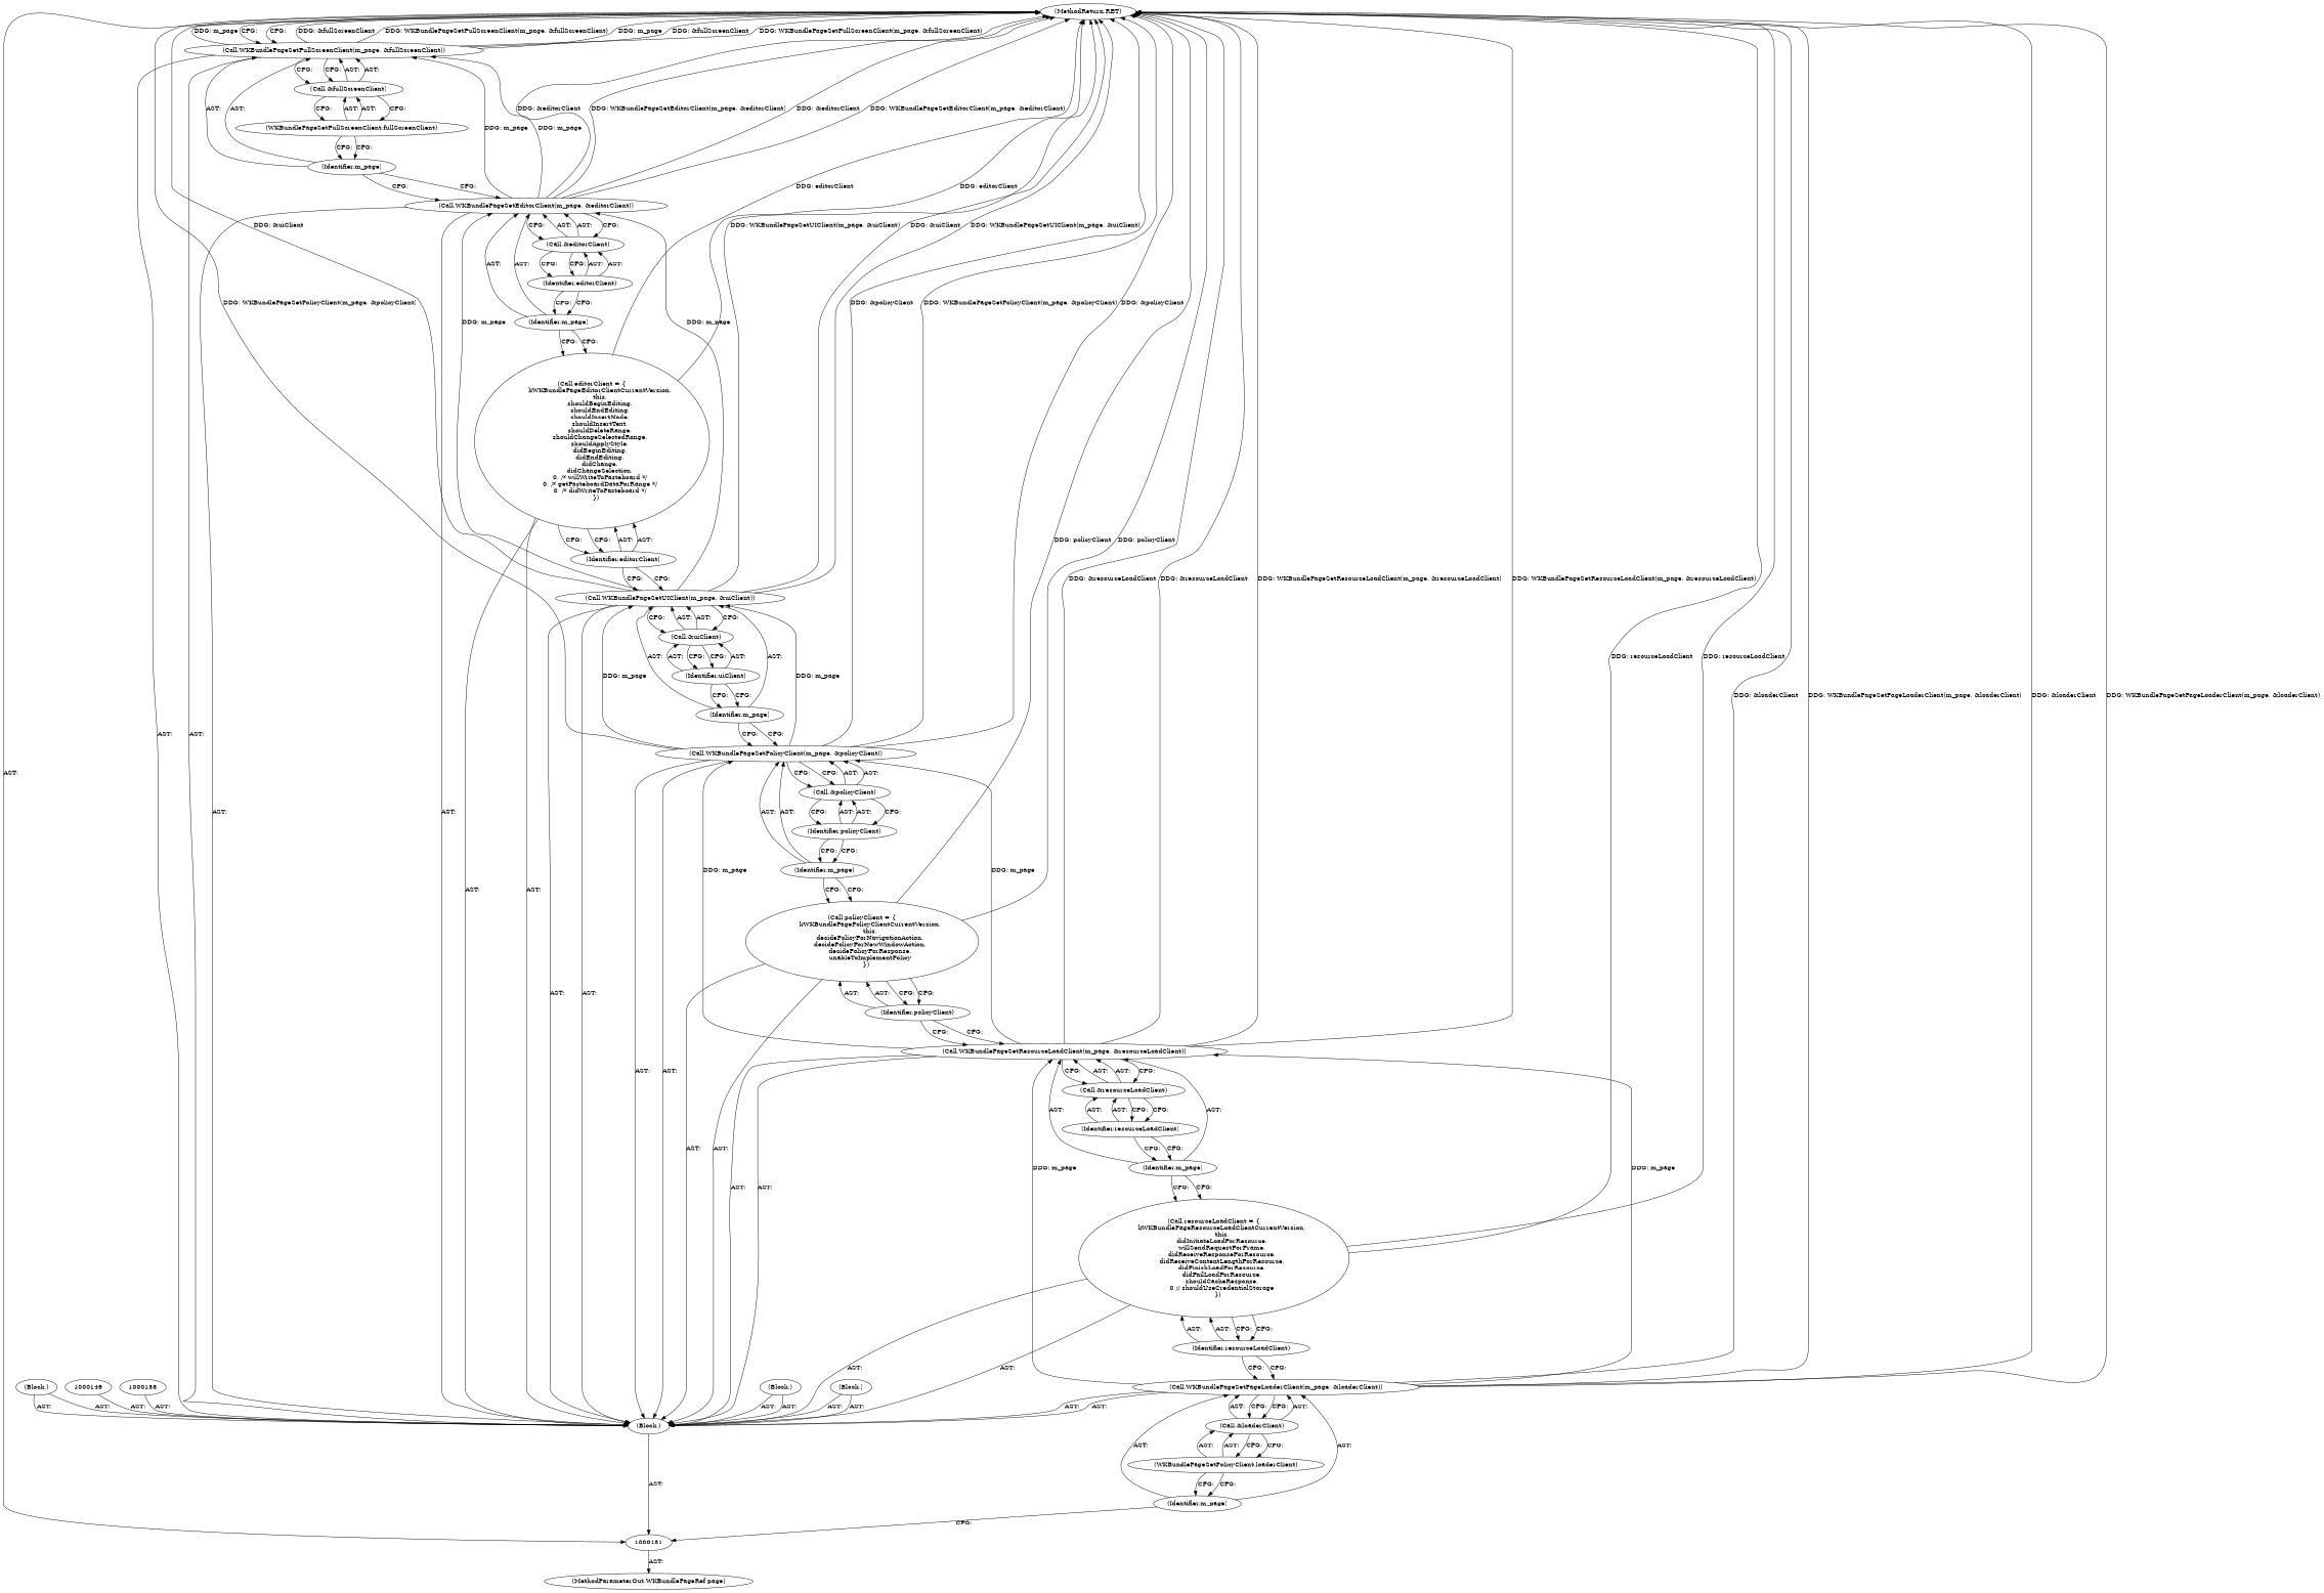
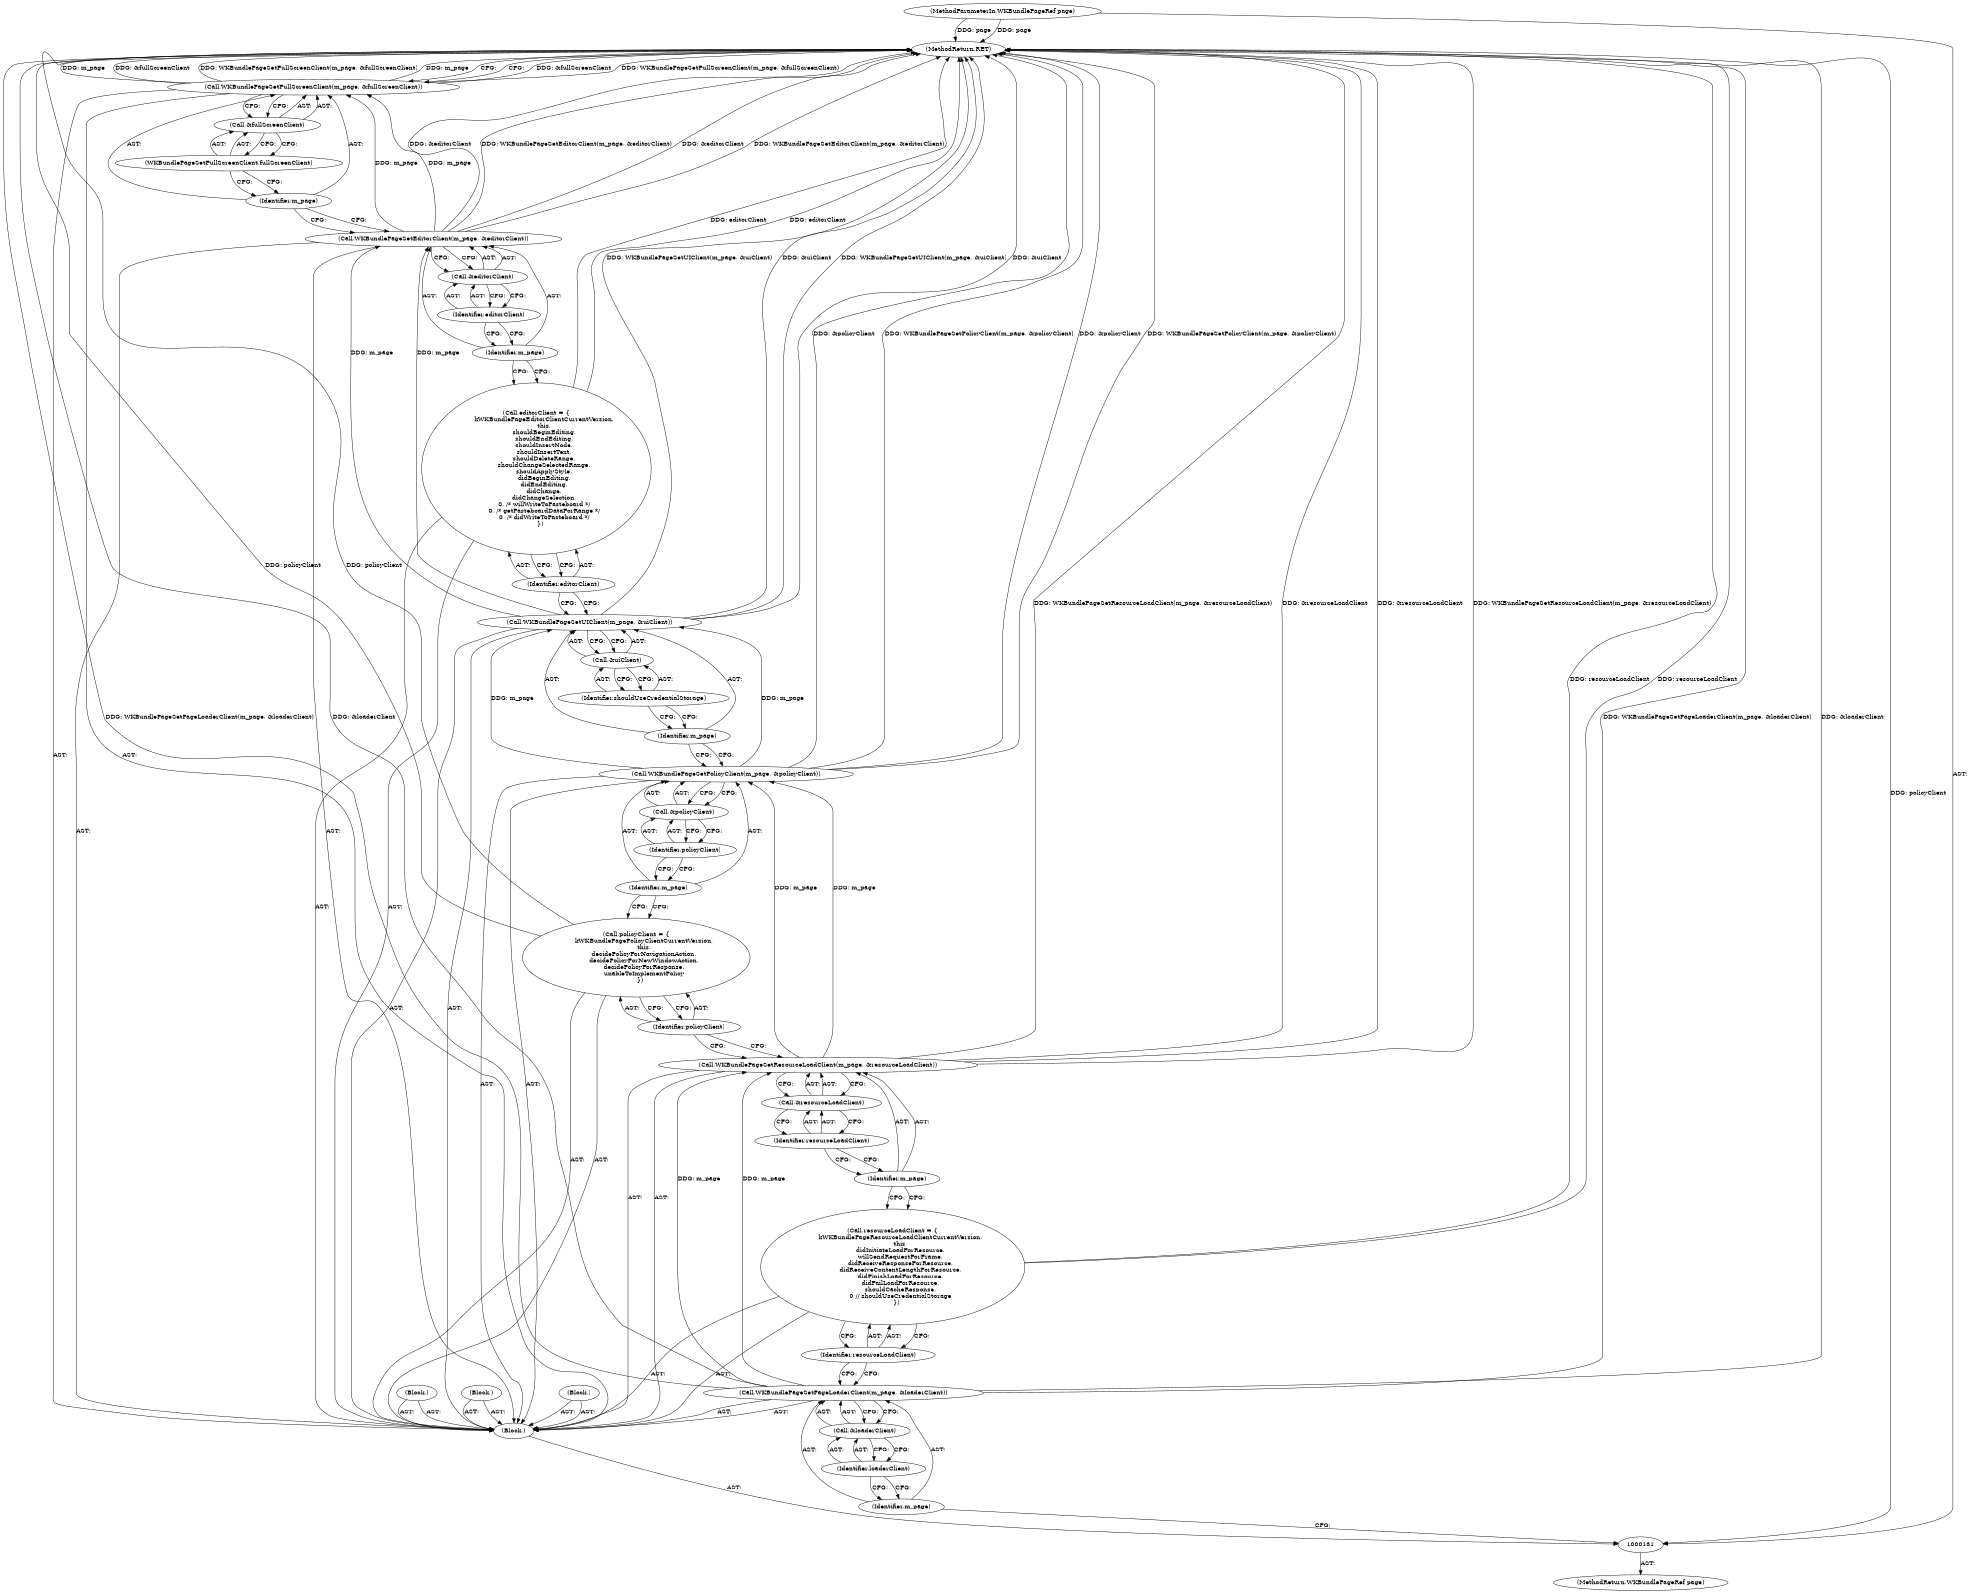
  digraph {
    n1 [label="(MethodReturn,RET)"]
    n2 [label="(Call,WKBundlePageSetFullScreenClient(m_page, &fullScreenClient))"]
    1000131
    n4 [label="(Block,)"]
    n5 [label="(Call,&fullScreenClient)"]
-   n6 [label="(MethodParameterOut,WKBundlePageRef page)"]
+   n6 [label="(MethodReturn,WKBundlePageRef page)"]
+   n7 [label="(MethodParameterIn,WKBundlePageRef page)"]
    n8 [label="(Identifier,m_page)"]
    n9 [label="(Call,WKBundlePageSetEditorClient(m_page, &editorClient))"]
    n10 [label="(Call,editorClient = {\n        kWKBundlePageEditorClientCurrentVersion,\n        this,\n        shouldBeginEditing,\n        shouldEndEditing,\n        shouldInsertNode,\n        shouldInsertText,\n        shouldDeleteRange,\n        shouldChangeSelectedRange,\n        shouldApplyStyle,\n        didBeginEditing,\n        didEndEditing,\n        didChange,\n        didChangeSelection,\n        0, /* willWriteToPasteboard */\n        0, /* getPasteboardDataForRange */\n        0  /* didWriteToPasteboard */\n    })"]
    n11 [label="(Call,&editorClient)"]
    n12 [label="(Identifier,editorClient)"]
    n13 [label="(Identifier,editorClient)"]
    n14 [label="(Block,)"]
    n15 [label="(Identifier,m_page)"]
    n16 [label="(WKBundlePageSetFullScreenClient,fullScreenClient)"]
    n17 [label="(Identifier,m_page)"]
    n18 [label="(Call,WKBundlePageSetPageLoaderClient(m_page, &loaderClient))"]
    n19 [label="(Call,&loaderClient)"]
    n20 [label="(Call,WKBundlePageSetResourceLoadClient(m_page, &resourceLoadClient))"]
-   n21 [label="(WKBundlePageSetPolicyClient,loaderClient)"]
+   n21 [label="(Identifier,loaderClient)"]
    n22 [label="(Call,&resourceLoadClient)"]
    n23 [label="(Call,WKBundlePageSetPolicyClient(m_page, &policyClient))"]
    n24 [label="(Call,resourceLoadClient = {\n        kWKBundlePageResourceLoadClientCurrentVersion,\n        this,\n        didInitiateLoadForResource,\n        willSendRequestForFrame,\n        didReceiveResponseForResource,\n        didReceiveContentLengthForResource,\n        didFinishLoadForResource,\n        didFailLoadForResource,\n        shouldCacheResponse,\n        0 // shouldUseCredentialStorage\n    })"]
    n25 [label="(Identifier,resourceLoadClient)"]
    n26 [label="(Block,)"]
    n27 [label="(Identifier,m_page)"]
    n28 [label="(Identifier,resourceLoadClient)"]
    n29 [label="(Call,&policyClient)"]
    n30 [label="(Call,WKBundlePageSetUIClient(m_page, &uiClient))"]
    n31 [label="(Call,policyClient = {\n        kWKBundlePagePolicyClientCurrentVersion,\n        this,\n        decidePolicyForNavigationAction,\n        decidePolicyForNewWindowAction,\n        decidePolicyForResponse,\n        unableToImplementPolicy\n    })"]
    n32 [label="(Identifier,policyClient)"]
    n33 [label="(Identifier,m_page)"]
    n34 [label="(Identifier,policyClient)"]
    n35 [label="(Call,&uiClient)"]
    n36 [label="(Block,)"]
    n37 [label="(Identifier,m_page)"]
-   n38 [label="(Identifier,uiClient)"]
-   1000146
-   1000158
+   n38 [label="(Identifier,shouldUseCredentialStorage)"]
    n1 -> n2 [label="CFG: "]
    n1 -> n2 [label="CFG: "]
-   n1 -> 1000131 [label="AST: "]
+   n1 -> 1000131 [label="DDG: policyClient"]
    n2 -> n1 [label="DDG: &fullScreenClient"]
    n2 -> n1 [label="DDG: WKBundlePageSetFullScreenClient(m_page, &fullScreenClient)"]
    n2 -> n1 [label="DDG: m_page"]
    n2 -> n1 [label="DDG: &fullScreenClient"]
    n2 -> n1 [label="DDG: WKBundlePageSetFullScreenClient(m_page, &fullScreenClient)"]
    n2 -> n1 [label="DDG: m_page"]
    n2 -> n4 [label="AST: "]
    n2 -> n4 [label="AST: "]
    n2 -> n5 [label="CFG: "]
    n2 -> n5 [label="CFG: "]
    1000131 -> n6 [label="AST: "]
    n4 -> 1000131 [label="AST: "]
    n5 -> n2 [label="AST: "]
    n5 -> n2 [label="AST: "]
    n5 -> n16 [label="CFG: "]
    n5 -> n16 [label="CFG: "]
+   n7 -> n1 [label="DDG: page"]
+   n7 -> n1 [label="DDG: page"]
+   n7 -> 1000131 [label="AST: "]
    n8 -> n9 [label="AST: "]
    n8 -> n9 [label="AST: "]
    n8 -> n10 [label="CFG: "]
    n8 -> n10 [label="CFG: "]
    n9 -> n1 [label="DDG: &editorClient"]
    n9 -> n1 [label="DDG: WKBundlePageSetEditorClient(m_page, &editorClient)"]
    n9 -> n1 [label="DDG: &editorClient"]
    n9 -> n1 [label="DDG: WKBundlePageSetEditorClient(m_page, &editorClient)"]
    n9 -> n2 [label="DDG: m_page"]
    n9 -> n2 [label="DDG: m_page"]
    n9 -> n4 [label="AST: "]
    n9 -> n4 [label="AST: "]
    n9 -> n11 [label="CFG: "]
    n9 -> n11 [label="CFG: "]
    n10 -> n1 [label="DDG: editorClient"]
    n10 -> n1 [label="DDG: editorClient"]
    n10 -> n4 [label="AST: "]
    n10 -> n4 [label="AST: "]
    n10 -> n12 [label="CFG: "]
    n10 -> n12 [label="CFG: "]
    n11 -> n9 [label="AST: "]
    n11 -> n9 [label="AST: "]
    n11 -> n13 [label="CFG: "]
    n11 -> n13 [label="CFG: "]
    n12 -> n10 [label="AST: "]
    n12 -> n10 [label="AST: "]
    n12 -> n30 [label="CFG: "]
    n12 -> n30 [label="CFG: "]
    n13 -> n8 [label="CFG: "]
    n13 -> n8 [label="CFG: "]
    n13 -> n11 [label="AST: "]
    n13 -> n11 [label="AST: "]
    n14 -> n4 [label="AST: "]
    n14 -> n4 [label="AST: "]
    n15 -> n2 [label="AST: "]
    n15 -> n2 [label="AST: "]
    n15 -> n9 [label="CFG: "]
    n15 -> n9 [label="CFG: "]
    n16 -> n5 [label="AST: "]
    n16 -> n5 [label="AST: "]
    n16 -> n15 [label="CFG: "]
    n16 -> n15 [label="CFG: "]
    n17 -> 1000131 [label="CFG: "]
    n17 -> n18 [label="AST: "]
    n17 -> n18 [label="AST: "]
    n18 -> n1 [label="DDG: WKBundlePageSetPageLoaderClient(m_page, &loaderClient)"]
    n18 -> n1 [label="DDG: &loaderClient"]
    n18 -> n1 [label="DDG: WKBundlePageSetPageLoaderClient(m_page, &loaderClient)"]
    n18 -> n1 [label="DDG: &loaderClient"]
    n18 -> n4 [label="AST: "]
    n18 -> n4 [label="AST: "]
    n18 -> n19 [label="CFG: "]
    n18 -> n19 [label="CFG: "]
    n18 -> n20 [label="DDG: m_page"]
    n18 -> n20 [label="DDG: m_page"]
    n19 -> n18 [label="AST: "]
    n19 -> n18 [label="AST: "]
    n19 -> n21 [label="CFG: "]
    n19 -> n21 [label="CFG: "]
    n20 -> n1 [label="DDG: WKBundlePageSetResourceLoadClient(m_page, &resourceLoadClient)"]
    n20 -> n1 [label="DDG: &resourceLoadClient"]
    n20 -> n1 [label="DDG: WKBundlePageSetResourceLoadClient(m_page, &resourceLoadClient)"]
    n20 -> n1 [label="DDG: &resourceLoadClient"]
    n20 -> n4 [label="AST: "]
    n20 -> n4 [label="AST: "]
    n20 -> n22 [label="CFG: "]
    n20 -> n22 [label="CFG: "]
    n20 -> n23 [label="DDG: m_page"]
    n20 -> n23 [label="DDG: m_page"]
    n21 -> n17 [label="CFG: "]
    n21 -> n17 [label="CFG: "]
    n21 -> n19 [label="AST: "]
    n21 -> n19 [label="AST: "]
    n22 -> n20 [label="AST: "]
    n22 -> n20 [label="AST: "]
    n22 -> n28 [label="CFG: "]
    n22 -> n28 [label="CFG: "]
    n23 -> n1 [label="DDG: &policyClient"]
    n23 -> n1 [label="DDG: WKBundlePageSetPolicyClient(m_page, &policyClient)"]
    n23 -> n1 [label="DDG: &policyClient"]
    n23 -> n1 [label="DDG: WKBundlePageSetPolicyClient(m_page, &policyClient)"]
    n23 -> n4 [label="AST: "]
    n23 -> n4 [label="AST: "]
    n23 -> n29 [label="CFG: "]
    n23 -> n29 [label="CFG: "]
    n23 -> n30 [label="DDG: m_page"]
    n23 -> n30 [label="DDG: m_page"]
    n24 -> n1 [label="DDG: resourceLoadClient"]
    n24 -> n1 [label="DDG: resourceLoadClient"]
    n24 -> n4 [label="AST: "]
    n24 -> n4 [label="AST: "]
    n24 -> n25 [label="CFG: "]
    n24 -> n25 [label="CFG: "]
    n25 -> n18 [label="CFG: "]
    n25 -> n18 [label="CFG: "]
    n25 -> n24 [label="AST: "]
    n25 -> n24 [label="AST: "]
    n26 -> n4 [label="AST: "]
    n26 -> n4 [label="AST: "]
    n27 -> n20 [label="AST: "]
    n27 -> n20 [label="AST: "]
    n27 -> n24 [label="CFG: "]
    n27 -> n24 [label="CFG: "]
    n28 -> n22 [label="AST: "]
    n28 -> n22 [label="AST: "]
    n28 -> n27 [label="CFG: "]
    n28 -> n27 [label="CFG: "]
    n29 -> n23 [label="AST: "]
    n29 -> n23 [label="AST: "]
    n29 -> n34 [label="CFG: "]
    n29 -> n34 [label="CFG: "]
    n30 -> n1 [label="DDG: WKBundlePageSetUIClient(m_page, &uiClient)"]
    n30 -> n1 [label="DDG: &uiClient"]
    n30 -> n1 [label="DDG: WKBundlePageSetUIClient(m_page, &uiClient)"]
    n30 -> n1 [label="DDG: &uiClient"]
    n30 -> n4 [label="AST: "]
    n30 -> n4 [label="AST: "]
    n30 -> n9 [label="DDG: m_page"]
    n30 -> n9 [label="DDG: m_page"]
    n30 -> n35 [label="CFG: "]
    n30 -> n35 [label="CFG: "]
    n31 -> n1 [label="DDG: policyClient"]
    n31 -> n1 [label="DDG: policyClient"]
    n31 -> n4 [label="AST: "]
    n31 -> n4 [label="AST: "]
    n31 -> n32 [label="CFG: "]
    n31 -> n32 [label="CFG: "]
    n32 -> n20 [label="CFG: "]
    n32 -> n20 [label="CFG: "]
    n32 -> n31 [label="AST: "]
    n32 -> n31 [label="AST: "]
    n33 -> n23 [label="AST: "]
    n33 -> n23 [label="AST: "]
    n33 -> n31 [label="CFG: "]
    n33 -> n31 [label="CFG: "]
    n34 -> n29 [label="AST: "]
    n34 -> n29 [label="AST: "]
    n34 -> n33 [label="CFG: "]
    n34 -> n33 [label="CFG: "]
    n35 -> n30 [label="AST: "]
    n35 -> n30 [label="AST: "]
    n35 -> n38 [label="CFG: "]
    n35 -> n38 [label="CFG: "]
    n36 -> n4 [label="AST: "]
    n36 -> n4 [label="AST: "]
    n37 -> n23 [label="CFG: "]
    n37 -> n23 [label="CFG: "]
    n37 -> n30 [label="AST: "]
    n37 -> n30 [label="AST: "]
    n38 -> n35 [label="AST: "]
    n38 -> n35 [label="AST: "]
    n38 -> n37 [label="CFG: "]
    n38 -> n37 [label="CFG: "]
-   1000146 -> n4 [label="AST: "]
-   1000158 -> n4 [label="AST: "]
  }
